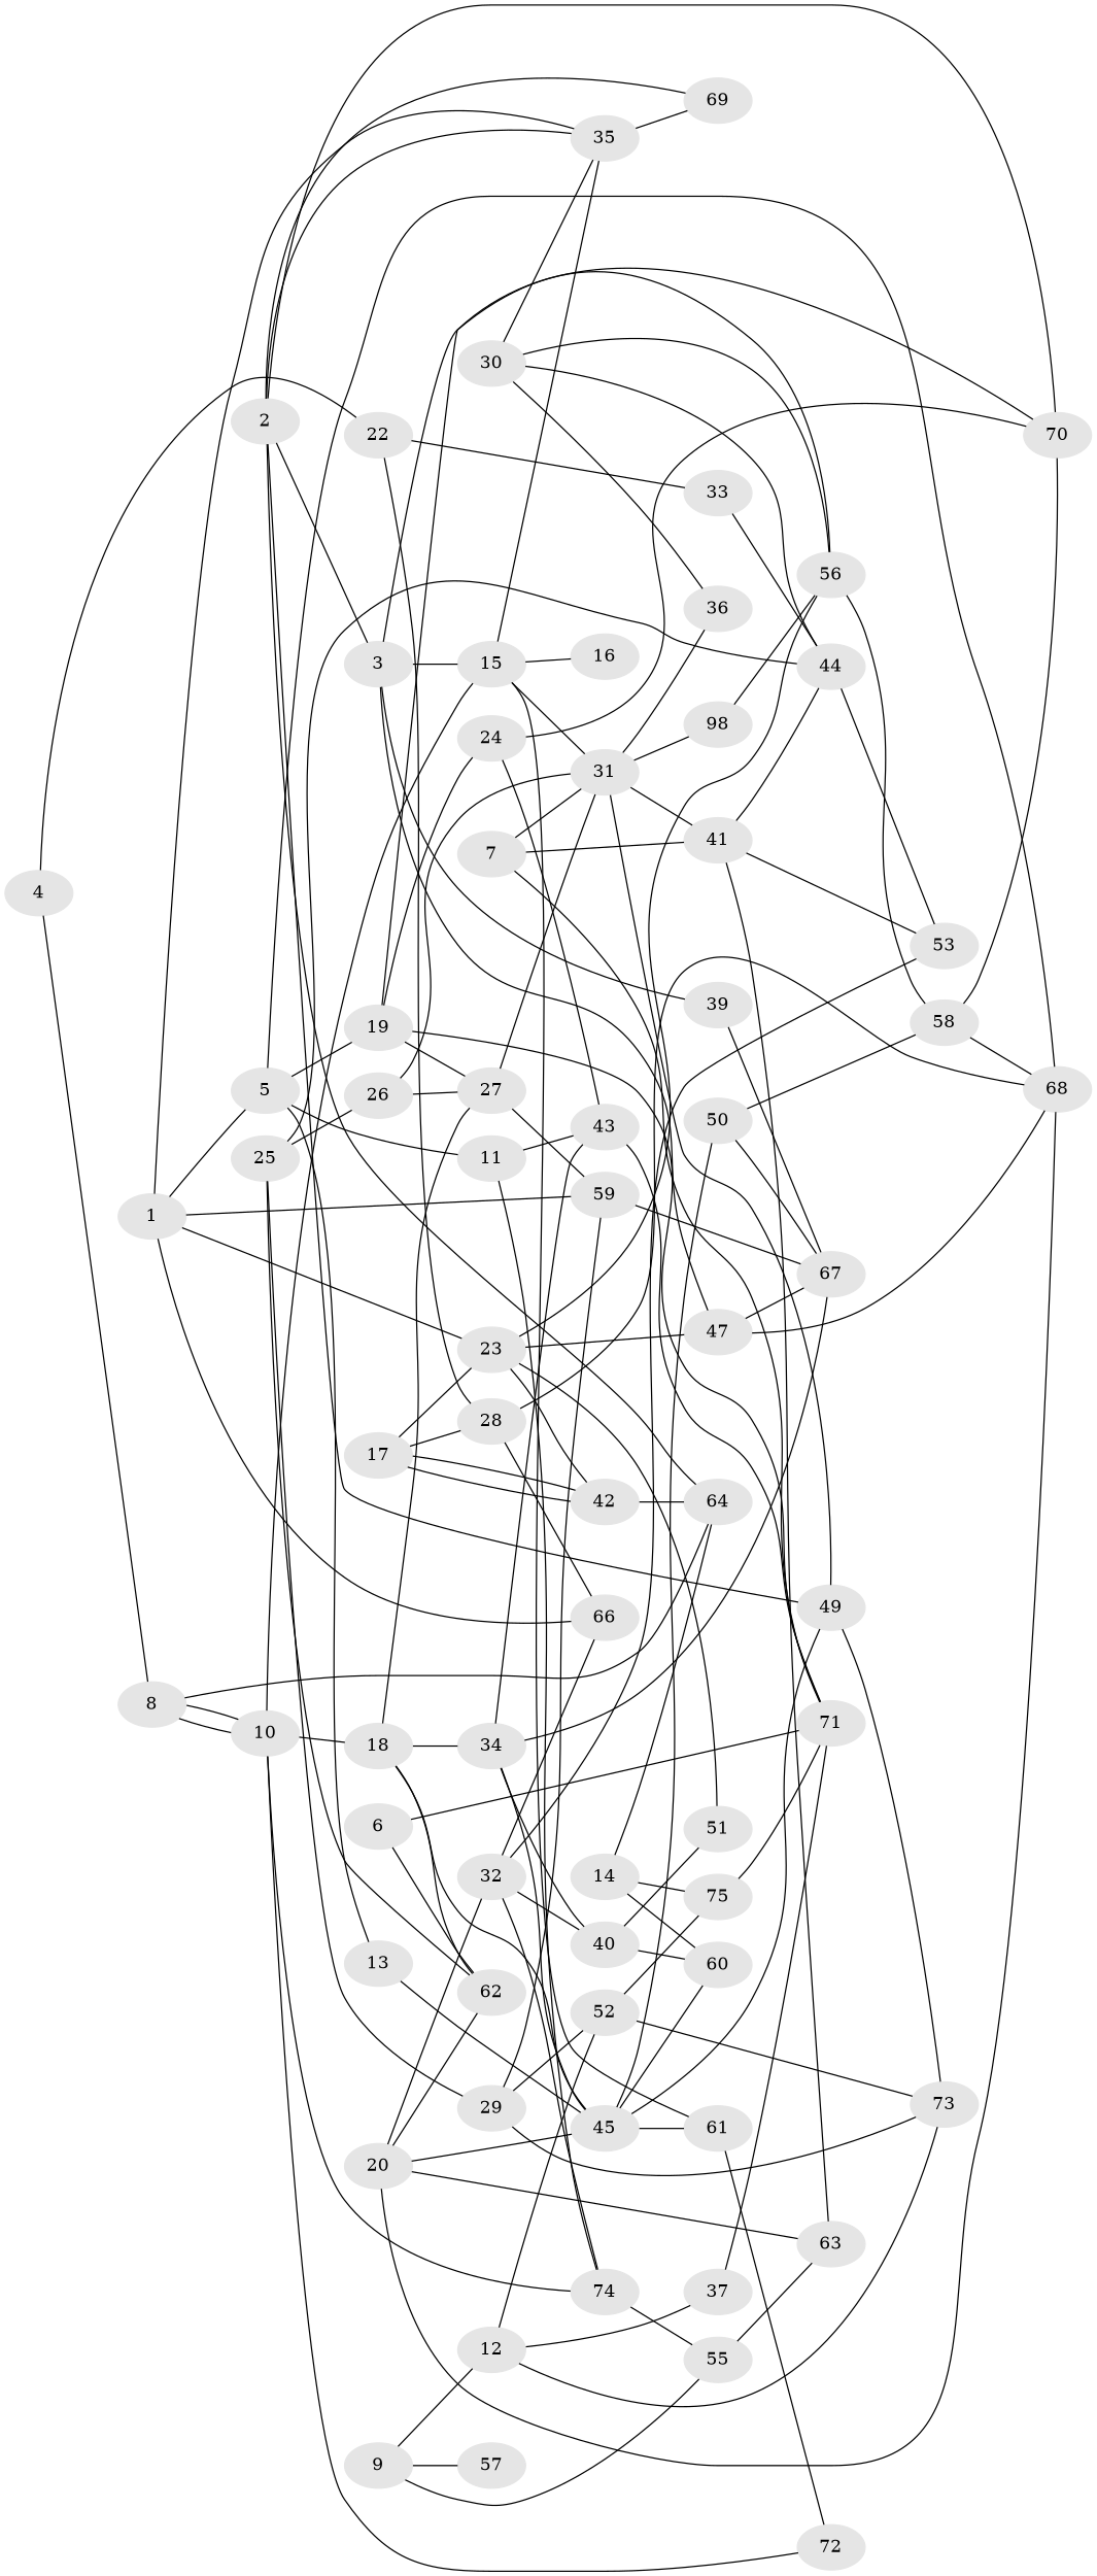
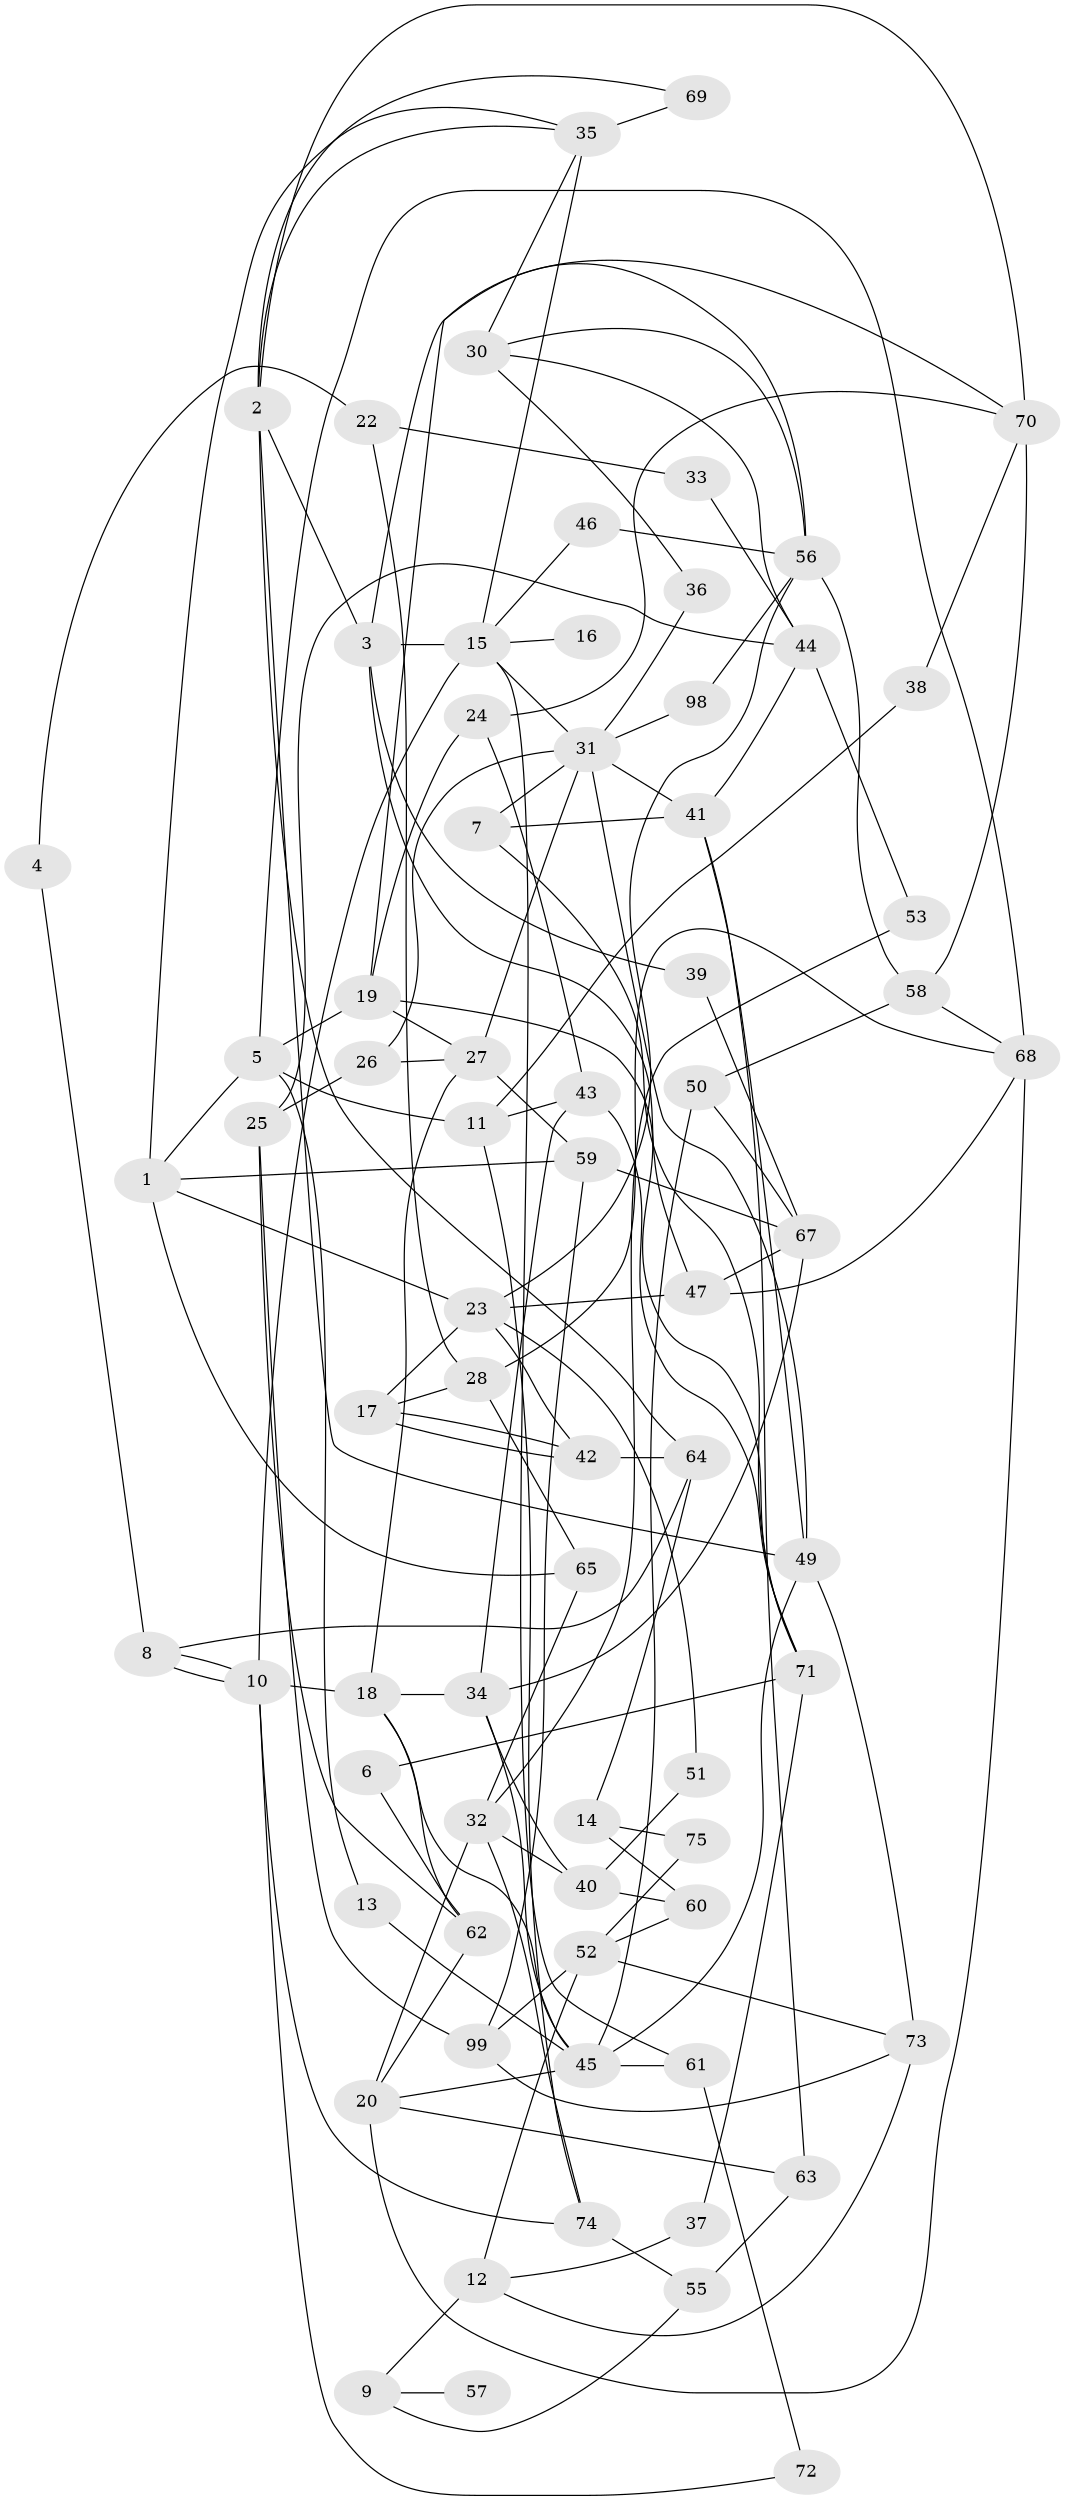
  graph {
    rankdir=LR
    node [color=gray90 style=filled]
    1
    5
    23
    35
    59
-   66
+   66 [label=65]
    11
    13
    19
    68
    47
    56
    42
    51
    31
    49
    41
    36
    n19 [label=98]
    69
    67
    2
    3
    64
    70
    15
    39
    73
    16
+   46
    61
    58
    4
    8
    22
    10
    28
    33
    n39 [label=74]
+   38
    43
    45
    71
    27
    24
    6
    62
    7
    63
    44
    18
    72
    9
    12
    55
    57
    37
    52
    34
    n60 [label=75]
    60
    50
    14
    17
    40
    20
    32
    53
    25
    26
-   29
+   29 [label=99]
    30
    1 -- 5
    1 -- 23
    1 -- 35
    1 -- 59
    1 -- 66
    5 -- 11
    5 -- 13
    5 -- 19
    5 -- 68
    23 -- 47
    23 -- 56
    23 -- 42
    23 -- 51
    35 -- 69
    59 -- 67
    11 -- n39
+   11 -- 38
    11 -- 43
    13 -- 45
    19 -- 70
    19 -- 71
    19 -- 27
    19 -- 24
    47 -- 68
    47 -- 67
    56 -- 58
    42 -- 64
    31 -- 49
    31 -- 41
    31 -- 36
    31 -- n19
    49 -- 73
-   41 -- 53
+   41 -- 49
    41 -- 63
    41 -- 44
    n19 -- 56
    2 -- 35
    2 -- 49
    2 -- 69
    2 -- 3
    2 -- 64
    2 -- 70
    3 -- 47
    3 -- 56
    3 -- 15
    3 -- 39
    15 -- 35
    15 -- 31
    15 -- 16
+   15 -- 46
    15 -- 61
    39 -- 67
+   46 -- 56
    61 -- 72
    58 -- 68
    58 -- 70
    4 -- 8
    4 -- 22
    8 -- 64
    8 -- 10
    8 -- 10
    22 -- 28
    22 -- 33
    10 -- 15
    10 -- n39
    10 -- 18
    10 -- 72
    28 -- 66
    28 -- 68
    33 -- 44
    n39 -- 55
+   38 -- 70
    43 -- 71
    45 -- 49
    45 -- 61
-   45 -- 60
+   52 -- 60
    45 -- 50
    27 -- 59
    27 -- 31
    24 -- 70
    24 -- 43
    6 -- 71
    6 -- 62
    7 -- 31
    7 -- 41
    7 -- 71
    44 -- 53
    18 -- 45
    18 -- 27
    18 -- 62
    18 -- 34
    9 -- 12
    9 -- 55
    9 -- 57
    12 -- 73
    12 -- 37
    12 -- 52
    55 -- 63
    37 -- 71
    52 -- 73
    52 -- n60
    34 -- 67
    34 -- 43
    34 -- 45
    34 -- 40
-   n60 -- 71
    50 -- 67
    50 -- 58
    14 -- 64
    14 -- n60
    14 -- 60
    17 -- 23
    17 -- 42
    17 -- 42
    17 -- 28
    40 -- 51
    40 -- 60
    20 -- 68
    20 -- 45
    20 -- 62
    20 -- 63
    20 -- 32
    32 -- 66
    32 -- n39
    32 -- 40
    32 -- 53
    25 -- 62
    25 -- 44
    25 -- 26
    25 -- 29
    26 -- 31
    26 -- 27
    29 -- 59
    29 -- 73
    29 -- 52
    30 -- 35
    30 -- 56
    30 -- 36
    30 -- 44
  }
